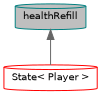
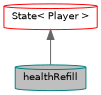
  digraph {
    node [fontname=Helvetica fontsize=10 shape=cylinder style=filled]
    n1 [color=teal fillcolor=grey75 fontcolor=black height=0.2 label=healthRefill width=0.4]
    n2 [color=red fillcolor=white height=0.2 label="State\< Player \>" width=0.4]
-   n1 -> n2 [color=gray40 dir=back fontname=Helvetica fontsize=10 labelfontname=Helvetica labelfontsize=10 style=solid]
+   n2 -> n1 [color=gray40 dir=back fontname=Helvetica fontsize=10 labelfontname=Helvetica labelfontsize=10 style=solid]
  }
